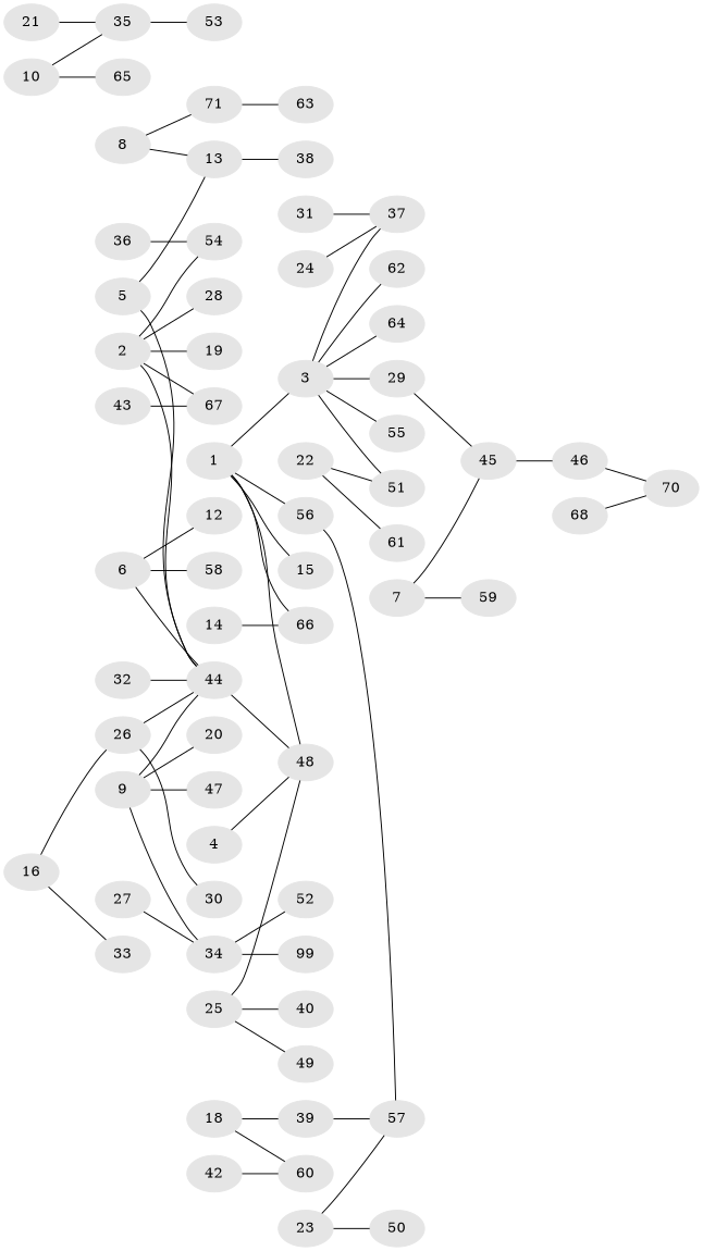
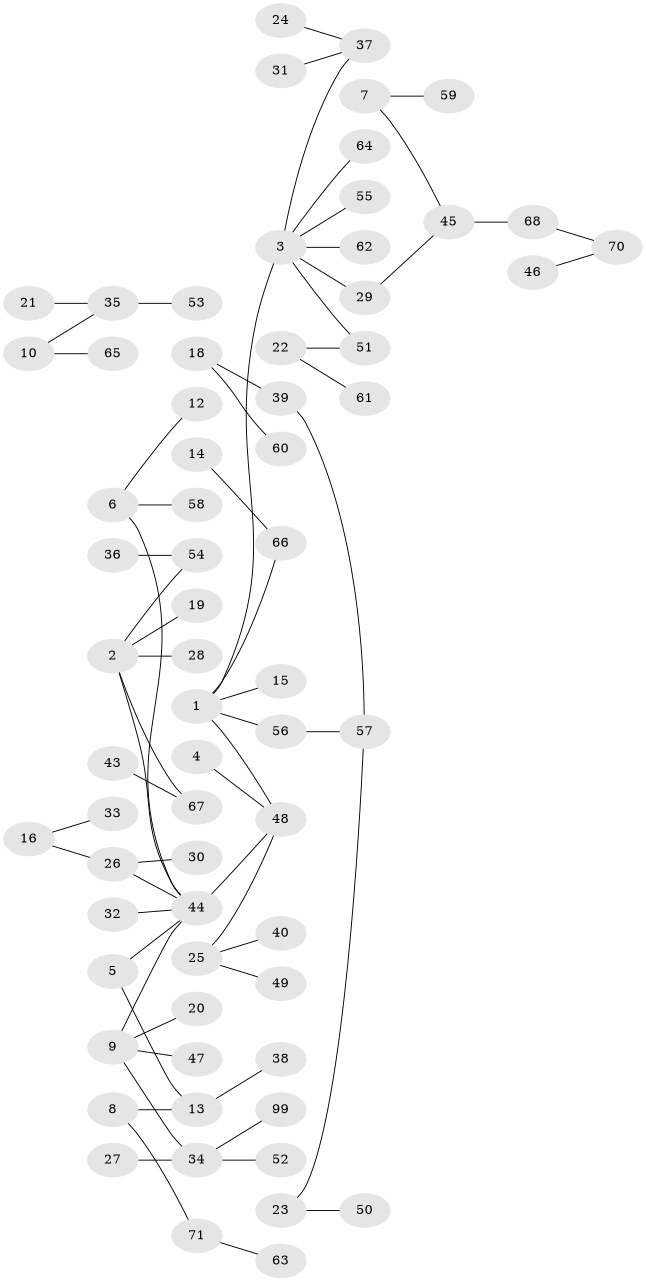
  graph {
    rankdir=LR
    node [color=gray90 style=filled]
    edge [weight=1.0]
    1
    3
    15
    48
    56
    66
    29
    37
    51
    55
    62
    64
    57
    2
    19
    28
    44
    54
    67
    45
    4
    5
    13
    38
    6
    12
    58
    7
    59
    68
    8
    n32 [label=71]
    63
    9
    20
    34
    47
    52
    n39 [label=99]
    10
    35
    65
    53
    14
    16
    26
    33
    30
    18
    39
    60
    21
    22
    61
    23
    50
    24
    25
    40
    49
    27
    31
    32
    36
-   42
    43
    70
    46
    1 -- 3
    1 -- 15
    1 -- 48
    1 -- 56
    1 -- 66
    3 -- 29
    3 -- 37
    3 -- 51
    3 -- 55
    3 -- 62
    3 -- 64
    56 -- 57
    29 -- 45
    2 -- 19
    2 -- 28
    2 -- 44
    2 -- 54
    2 -- 67
    44 -- 48
-   45 -- 46
+   45 -- 68
    4 -- 48
    5 -- 44
    5 -- 13
    13 -- 38
    6 -- 44
    6 -- 12
    6 -- 58
    7 -- 45
    7 -- 59
    68 -- 70
    8 -- 13
    8 -- n32
    n32 -- 63
    9 -- 44
    9 -- 20
    9 -- 34
    9 -- 47
    34 -- 52
    34 -- n39
    10 -- 35
    10 -- 65
    35 -- 53
    14 -- 66
    16 -- 26
    16 -- 33
    26 -- 44
    26 -- 30
    18 -- 39
    18 -- 60
    39 -- 57
    21 -- 35
    22 -- 51
    22 -- 61
    23 -- 57
    23 -- 50
    24 -- 37
    25 -- 48
    25 -- 40
    25 -- 49
    27 -- 34
    31 -- 37
    32 -- 44
    36 -- 54
-   42 -- 60
    43 -- 67
    46 -- 70
  }
